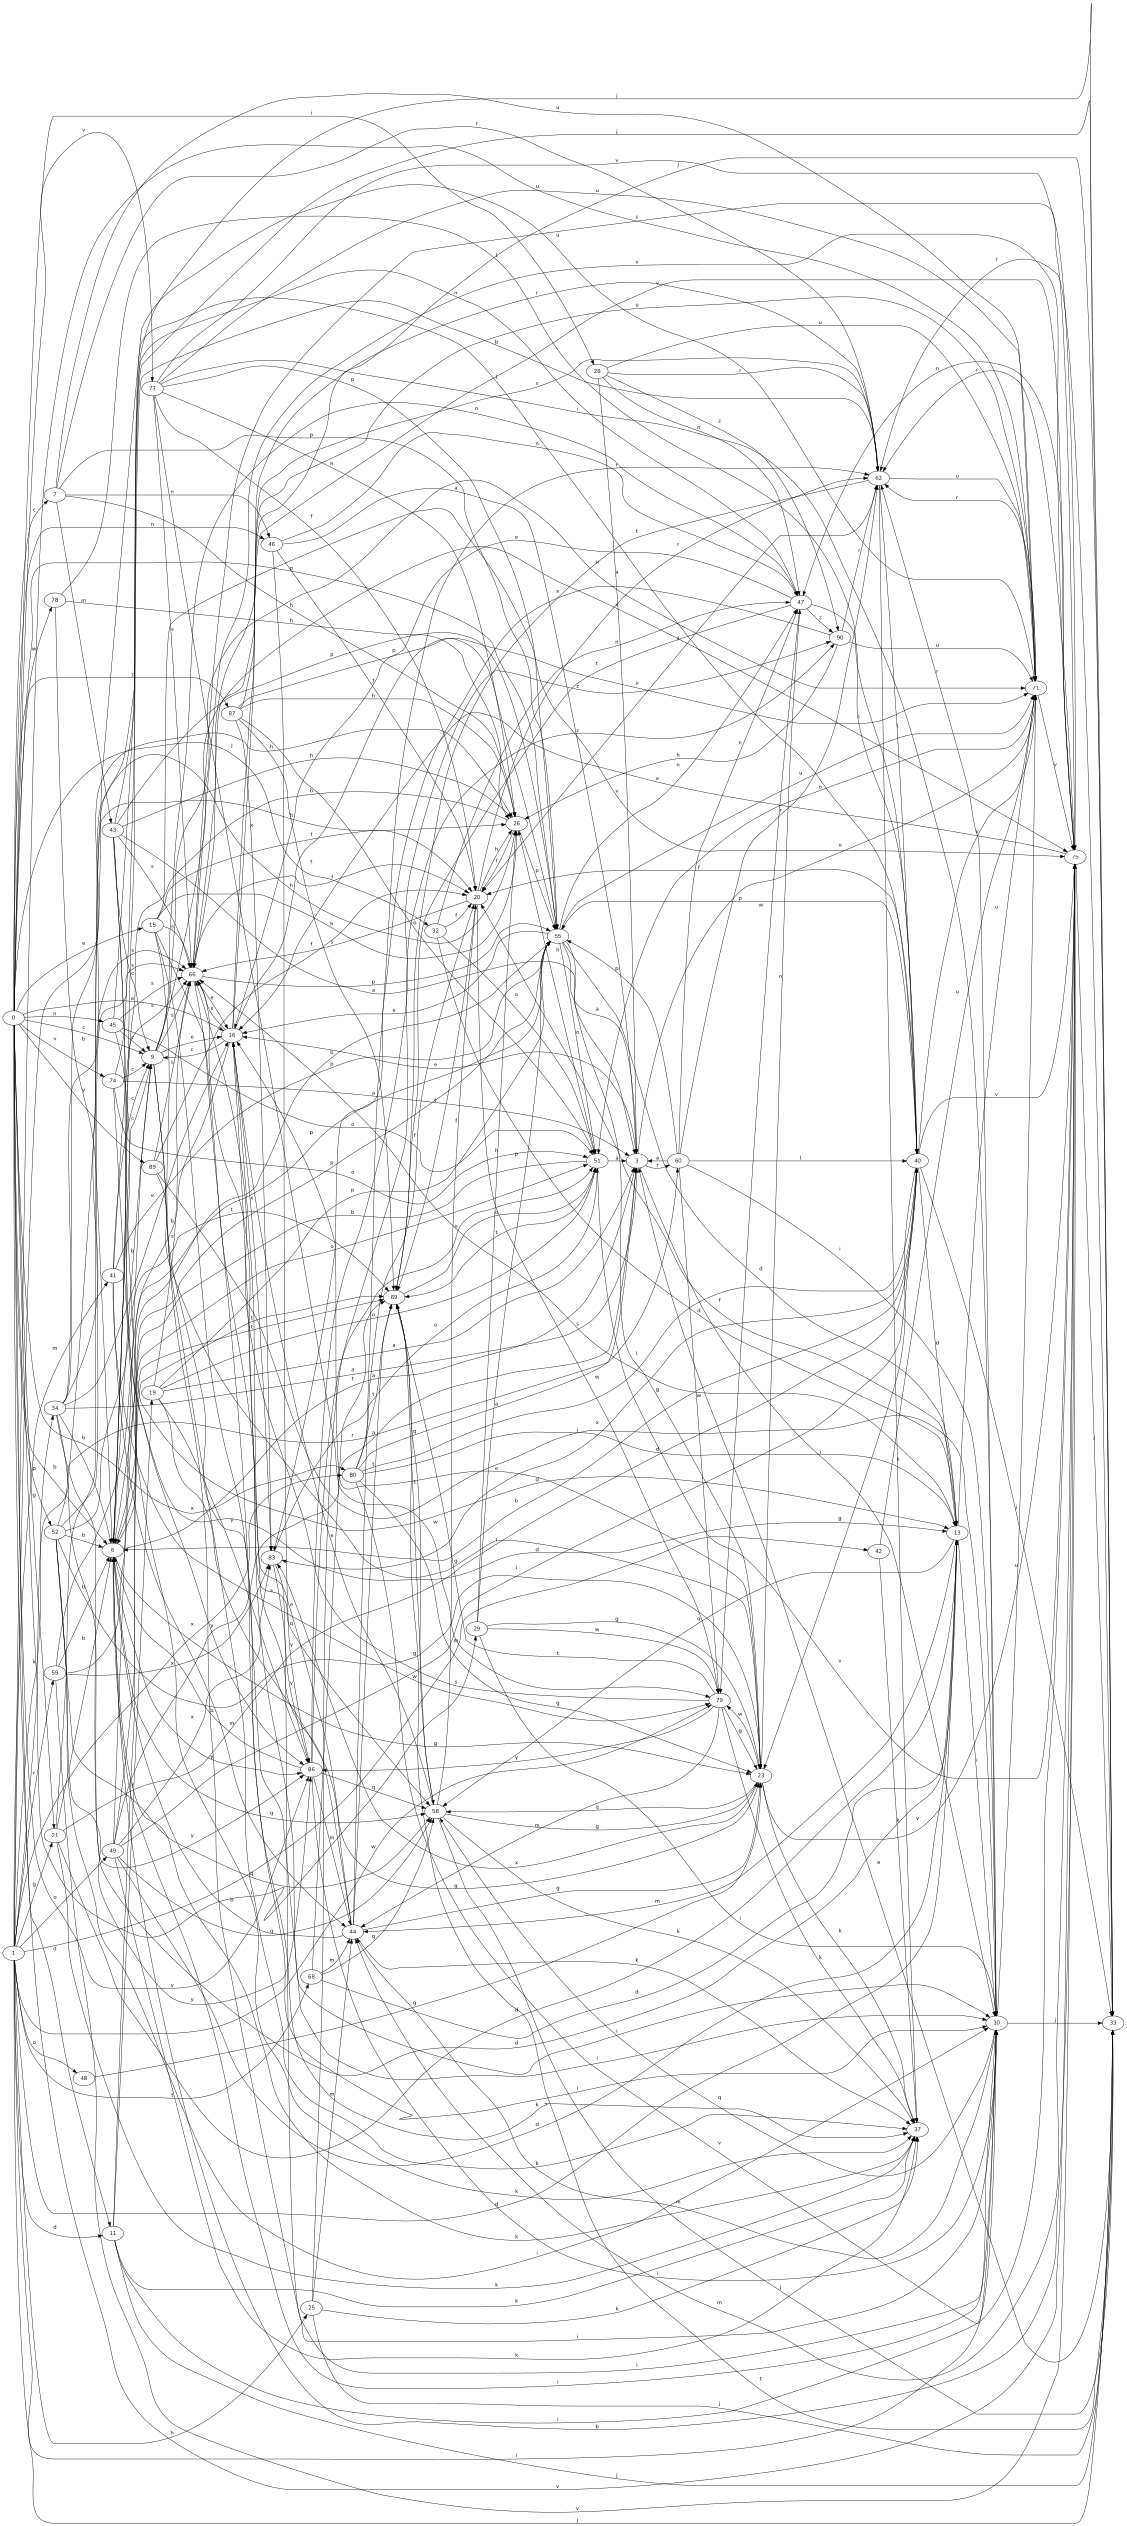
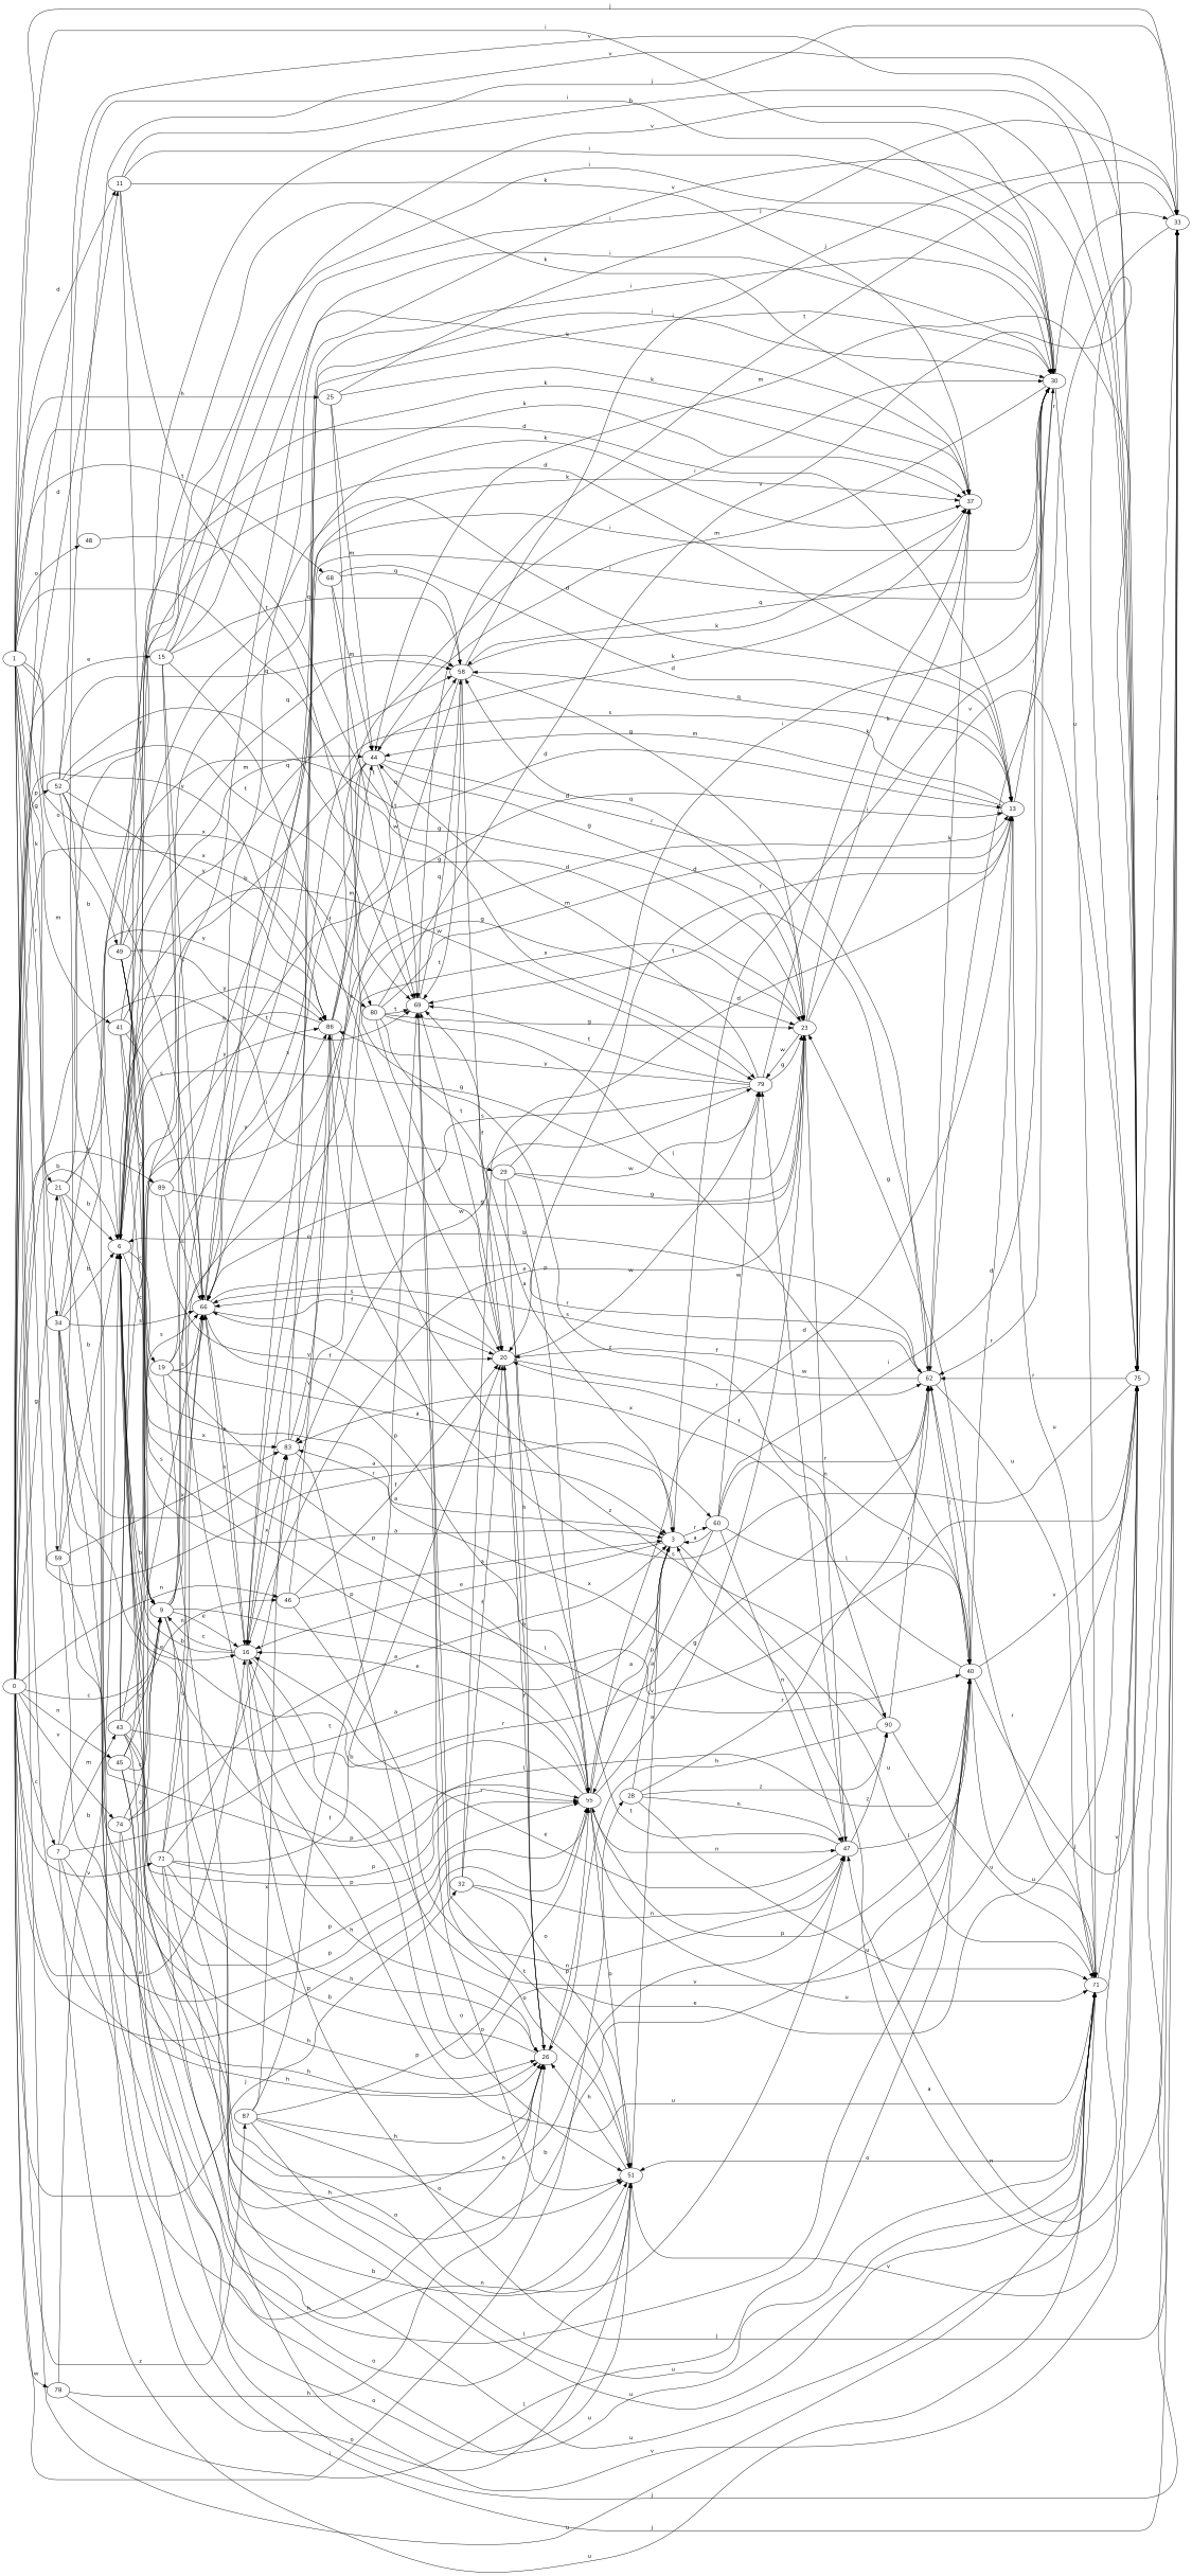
  strict digraph {
    fontname=Nunito
    rankdir=LR
    node [fontname=Nunito]
    edge [fontname=Nunito]
    0
    6
    7
    9
    11
    15
    16
    21
    28
    29
    32
    45
    46
    52
    55
    73
    74
    75
    78
    80
    n21 [label=89]
    86
    87
    30
    3
    23
    37
    58
    26
    71
    43
    62
    47
    66
    33
    19
    69
    20
    83
    13
    40
    90
    79
    51
    44
    1
    25
    34
    41
-   42
    48
    49
    59
    60
    68
    0 -> 6 [label=b]
    0 -> 7 [label=c]
    0 -> 9 [label=c]
    0 -> 11 [label=d]
    0 -> 15 [label=e]
    0 -> 16 [label=e]
    0 -> 21 [label=g]
    0 -> 28 [label=i]
    0 -> 29 [label=i]
    0 -> 32 [label=j]
    0 -> 45 [label=n]
    0 -> 46 [label=n]
    0 -> 52 [label=p]
    0 -> 55 [label=p]
    0 -> 73 [label=v]
    0 -> 74 [label=v]
    0 -> 75 [label=v]
    0 -> 78 [label=w]
    0 -> 80 [label=x]
    0 -> n21 [label=y]
    0 -> 86 [label=y]
    0 -> 87 [label=z]
    6 -> 9 [label=c]
    6 -> 55 [label=p]
    6 -> 86 [label=y]
    6 -> 30 [label=i]
    6 -> 3 [label=a]
    6 -> 23 [label=g]
    6 -> 37 [label=k]
    6 -> 58 [label=q]
    7 -> 46 [label=n]
    7 -> 55 [label=p]
    7 -> 26 [label=h]
    7 -> 71 [label=u]
    7 -> 43 [label=m]
    7 -> 62 [label=r]
    9 -> 6 [label=b]
    9 -> 16 [label=e]
    9 -> 75 [label=v]
    9 -> 30 [label=i]
    9 -> 37 [label=k]
    9 -> 71 [label=u]
    9 -> 47 [label=n]
    9 -> 66 [label=s]
    11 -> 30 [label=i]
    11 -> 37 [label=k]
    11 -> 33 [label=j]
    11 -> 19 [label=f]
    11 -> 69 [label=t]
    15 -> 75 [label=v]
    15 -> 30 [label=i]
    15 -> 37 [label=k]
    15 -> 58 [label=q]
    15 -> 26 [label=h]
    15 -> 66 [label=s]
    15 -> 20 [label=f]
    16 -> 6 [label=b]
    16 -> 9 [label=c]
    16 -> 75 [label=v]
    16 -> 30 [label=i]
    16 -> 71 [label=u]
    16 -> 66 [label=s]
    16 -> 33 [label=j]
    16 -> 83 [label=x]
    21 -> 6 [label=b]
    21 -> 37 [label=k]
    21 -> 26 [label=h]
    21 -> 13 [label=d]
    21 -> 40 [label=l]
    28 -> 3 [label=a]
    28 -> 71 [label=u]
    28 -> 62 [label=r]
    28 -> 47 [label=n]
    28 -> 90 [label=z]
    29 -> 55 [label=p]
    29 -> 30 [label=i]
    29 -> 23 [label=g]
    29 -> 26 [label=h]
    29 -> 79 [label=w]
    32 -> 47 [label=n]
    32 -> 20 [label=f]
    32 -> 13 [label=d]
    32 -> 51 [label=o]
    45 -> 9 [label=c]
    45 -> 66 [label=s]
    45 -> 33 [label=j]
    45 -> 13 [label=d]
    45 -> 51 [label=o]
    46 -> 86 [label=y]
    46 -> 3 [label=a]
    46 -> 47 [label=n]
    46 -> 20 [label=f]
    52 -> 6 [label=b]
    52 -> 86 [label=y]
    52 -> 30 [label=i]
    52 -> 23 [label=g]
    52 -> 58 [label=q]
    52 -> 66 [label=s]
    52 -> 69 [label=t]
    52 -> 40 [label=l]
    55 -> 6 [label=b]
    55 -> 16 [label=e]
    55 -> 3 [label=a]
    55 -> 23 [label=g]
    55 -> 71 [label=u]
    55 -> 47 [label=n]
    55 -> 13 [label=d]
    55 -> 51 [label=o]
    73 -> 55 [label=p]
    73 -> 75 [label=v]
    73 -> 30 [label=i]
    73 -> 26 [label=h]
    73 -> 71 [label=u]
    73 -> 66 [label=s]
    73 -> 20 [label=f]
    73 -> 79 [label=w]
    74 -> 9 [label=c]
    74 -> 3 [label=a]
    74 -> 37 [label=k]
    74 -> 33 [label=j]
    74 -> 51 [label=o]
    75 -> 6 [label=b]
    75 -> 16 [label=e]
    75 -> 62 [label=r]
    75 -> 47 [label=n]
    75 -> 66 [label=s]
    75 -> 33 [label=j]
    75 -> 44 [label=m]
    78 -> 6 [label=b]
    78 -> 26 [label=h]
    78 -> 40 [label=l]
    80 -> 75 [label=v]
    80 -> 3 [label=a]
    80 -> 23 [label=g]
    80 -> 69 [label=t]
    80 -> 20 [label=f]
    80 -> 13 [label=d]
    80 -> 40 [label=l]
    n21 -> 30 [label=i]
    n21 -> 23 [label=g]
    n21 -> 66 [label=s]
    n21 -> 20 [label=f]
    86 -> 6 [label=b]
    86 -> 30 [label=i]
    86 -> 58 [label=q]
    86 -> 90 [label=z]
    86 -> 51 [label=o]
    86 -> 44 [label=m]
    87 -> 55 [label=p]
    87 -> 26 [label=h]
    87 -> 71 [label=u]
    87 -> 69 [label=t]
    87 -> 83 [label=x]
    87 -> 51 [label=o]
    30 -> 58 [label=q]
    30 -> 71 [label=u]
    30 -> 62 [label=r]
    30 -> 33 [label=j]
    30 -> 44 [label=m]
    3 -> 16 [label=e]
    3 -> 30 [label=i]
    3 -> 71 [label=u]
    3 -> 60 [label=r]
    23 -> 16 [label=e]
    23 -> 75 [label=v]
    23 -> 37 [label=k]
    23 -> 58 [label=q]
    23 -> 47 [label=n]
    23 -> 83 [label=x]
    23 -> 79 [label=w]
    58 -> 16 [label=e]
    58 -> 23 [label=g]
    58 -> 37 [label=k]
    58 -> 33 [label=j]
    58 -> 69 [label=t]
    58 -> 20 [label=f]
    26 -> 6 [label=b]
    26 -> 55 [label=p]
    26 -> 20 [label=f]
    71 -> 75 [label=v]
    71 -> 62 [label=r]
    71 -> 51 [label=o]
    43 -> 9 [label=c]
    43 -> 55 [label=p]
    43 -> 86 [label=y]
    43 -> 3 [label=a]
    43 -> 26 [label=h]
    43 -> 47 [label=n]
    43 -> 66 [label=s]
    43 -> 13 [label=d]
    62 -> 6 [label=b]
    62 -> 37 [label=k]
    62 -> 71 [label=u]
    62 -> 66 [label=s]
    62 -> 69 [label=t]
    62 -> 20 [label=f]
    62 -> 40 [label=l]
    47 -> 16 [label=e]
    47 -> 69 [label=t]
    47 -> 40 [label=l]
    47 -> 90 [label=z]
    47 -> 79 [label=w]
    66 -> 16 [label=e]
    66 -> 55 [label=p]
    66 -> 75 [label=v]
    66 -> 30 [label=i]
    66 -> 62 [label=r]
    66 -> 20 [label=f]
    33 -> 3 [label=a]
    33 -> 62 [label=r]
    33 -> 69 [label=t]
    19 -> 55 [label=p]
    19 -> 86 [label=y]
    19 -> 3 [label=a]
    19 -> 23 [label=g]
    19 -> 66 [label=s]
    19 -> 51 [label=o]
    69 -> 58 [label=q]
    69 -> 51 [label=o]
    20 -> 26 [label=h]
    20 -> 62 [label=r]
    20 -> 66 [label=s]
    20 -> 69 [label=t]
    20 -> 79 [label=w]
    83 -> 86 [label=y]
    83 -> 30 [label=i]
    83 -> 51 [label=o]
    13 -> 30 [label=i]
    13 -> 58 [label=q]
    13 -> 71 [label=u]
    13 -> 66 [label=s]
    13 -> 20 [label=f]
    13 -> 44 [label=m]
    40 -> 6 [label=b]
    40 -> 55 [label=p]
    40 -> 75 [label=v]
    40 -> 23 [label=g]
    40 -> 71 [label=u]
    40 -> 33 [label=j]
    40 -> 20 [label=f]
    40 -> 83 [label=x]
    40 -> 13 [label=d]
    90 -> 26 [label=h]
    90 -> 71 [label=u]
    90 -> 62 [label=r]
    90 -> 83 [label=x]
    79 -> 86 [label=y]
    79 -> 23 [label=g]
    79 -> 37 [label=k]
    79 -> 66 [label=s]
    79 -> 69 [label=t]
    79 -> 44 [label=m]
    51 -> 6 [label=b]
    51 -> 75 [label=v]
    51 -> 3 [label=a]
    51 -> 26 [label=h]
    51 -> 69 [label=t]
    44 -> 6 [label=b]
    44 -> 16 [label=e]
    44 -> 23 [label=g]
    44 -> 37 [label=k]
    44 -> 62 [label=r]
    44 -> 66 [label=s]
    44 -> 69 [label=t]
    1 -> 11 [label=d]
    1 -> 21 [label=g]
    1 -> 80 [label=x]
    1 -> 30 [label=i]
    1 -> 26 [label=h]
    1 -> 71 [label=u]
    1 -> 33 [label=j]
    1 -> 13 [label=d]
    1 -> 79 [label=w]
    1 -> 25 [label=h]
    1 -> 34 [label=k]
    1 -> 41 [label=m]
-   1 -> 42 [label=m]
    1 -> 48 [label=o]
    1 -> 49 [label=o]
    1 -> 59 [label=r]
    1 -> 60 [label=r]
    1 -> 68 [label=t]
    25 -> 37 [label=k]
    25 -> 33 [label=j]
    25 -> 90 [label=z]
    25 -> 44 [label=m]
    34 -> 6 [label=b]
    34 -> 16 [label=e]
    34 -> 86 [label=y]
    34 -> 3 [label=a]
    34 -> 26 [label=h]
    34 -> 71 [label=u]
    34 -> 66 [label=s]
    34 -> 13 [label=d]
    41 -> 9 [label=c]
    41 -> 55 [label=p]
    41 -> 66 [label=s]
    41 -> 79 [label=w]
    41 -> 44 [label=m]
-   42 -> 37 [label=k]
-   42 -> 71 [label=u]
    48 -> 23 [label=g]
    49 -> 9 [label=c]
    49 -> 3 [label=a]
    49 -> 37 [label=k]
    49 -> 58 [label=q]
    49 -> 69 [label=t]
    49 -> 83 [label=x]
    49 -> 13 [label=d]
    49 -> 40 [label=l]
    59 -> 6 [label=b]
    59 -> 55 [label=p]
    59 -> 75 [label=v]
    59 -> 83 [label=x]
    59 -> 51 [label=o]
    60 -> 55 [label=p]
    60 -> 30 [label=i]
    60 -> 3 [label=a]
    60 -> 62 [label=r]
    60 -> 47 [label=n]
    60 -> 40 [label=l]
    60 -> 79 [label=w]
    68 -> 58 [label=q]
    68 -> 69 [label=t]
    68 -> 13 [label=d]
    68 -> 44 [label=m]
  }
